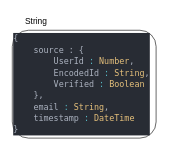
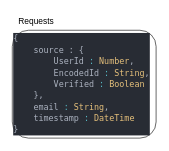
  <mxCell id="0" />
  <mxCell id="1" parent="0" />
  <mxCell id="2" value="&lt;div style=&quot;color: rgb(169, 177, 214); background-color: rgb(26, 27, 38); font-family: Consolas, &amp;quot;Courier New&amp;quot;, monospace; font-size: 14px; line-height: 19px;&quot;&gt;&lt;div style=&quot;line-height: 19px;&quot;&gt;&lt;div style=&quot;color: rgb(171, 178, 191); background-color: rgb(40, 44, 52); font-family: &amp;quot;DejaVu Sans Mono&amp;quot;, Consolas, &amp;quot;Courier New&amp;quot;, monospace; line-height: 19px;&quot;&gt;&lt;div&gt;{&lt;/div&gt;&lt;div&gt;&amp;nbsp; &amp;nbsp; source : {&lt;/div&gt;&lt;div&gt;&amp;nbsp; &amp;nbsp; &amp;nbsp; &amp;nbsp; UserId &lt;span style=&quot;color: #56b6c2;&quot;&gt;:&lt;/span&gt; &lt;span style=&quot;color: #e5c07b;&quot;&gt;Number&lt;/span&gt;,&lt;/div&gt;&lt;div&gt;&amp;nbsp; &amp;nbsp; &amp;nbsp; &amp;nbsp; EncodedId &lt;span style=&quot;color: #56b6c2;&quot;&gt;:&lt;/span&gt; &lt;span style=&quot;color: #e5c07b;&quot;&gt;String&lt;/span&gt;,&lt;/div&gt;&lt;div&gt;&amp;nbsp; &amp;nbsp; &amp;nbsp; &amp;nbsp; Verified &lt;span style=&quot;color: #56b6c2;&quot;&gt;:&lt;/span&gt; &lt;span style=&quot;color: #e5c07b;&quot;&gt;Boolean&lt;/span&gt;&lt;/div&gt;&lt;div&gt;&amp;nbsp; &amp;nbsp; },&lt;/div&gt;&lt;div&gt;&amp;nbsp; &amp;nbsp; email &lt;span style=&quot;color: #56b6c2;&quot;&gt;:&lt;/span&gt; &lt;span style=&quot;color: #e5c07b;&quot;&gt;String&lt;/span&gt;,&lt;/div&gt;&lt;div&gt;&amp;nbsp; &amp;nbsp; timestamp &lt;span style=&quot;color: #56b6c2;&quot;&gt;:&lt;/span&gt; &lt;span style=&quot;color: #e5c07b;&quot;&gt;DateTime&lt;/span&gt;&lt;/div&gt;&lt;div&gt;}&lt;/div&gt;&lt;/div&gt;&lt;/div&gt;&lt;/div&gt;" style="whiteSpace=wrap;html=1;align=left;movable=1;resizable=1;rotatable=1;deletable=1;editable=1;connectable=1;rounded=1;" parent="1" vertex="1"><mxGeometry x="20" y="50" width="240" height="180" as="geometry" /></mxCell>
- <mxCell id="3" value="String" style="text;html=1;strokeColor=none;fillColor=none;align=center;verticalAlign=middle;whiteSpace=wrap;rounded=0;fontSize=14;" parent="1" vertex="1"><mxGeometry x="20" y="20" width="80" height="30" as="geometry" /></mxCell>
+ <mxCell id="3" value="Requests" style="text;html=1;strokeColor=none;fillColor=none;align=center;verticalAlign=middle;whiteSpace=wrap;rounded=0;fontSize=14;" parent="1" vertex="1"><mxGeometry x="20" y="20" width="80" height="30" as="geometry" /></mxCell>
